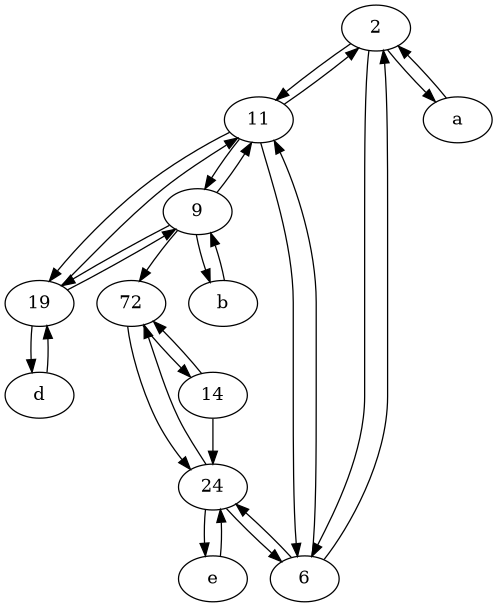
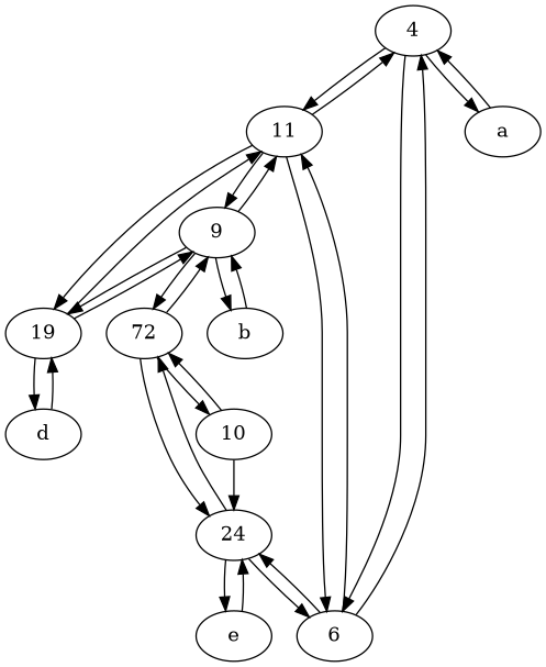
  digraph {
-   4 [label=2]
+   4
    11
    6
    a
    19
    9
    24
    d
    n9 [label=72]
    b
-   14
+   14 [label=10]
    e
    4 -> 11
    4 -> 6
    4 -> a
    11 -> 4
    11 -> 6
    11 -> 19
    11 -> 9
    6 -> 4
    6 -> 11
    6 -> 24
    a -> 4
    19 -> 11
    19 -> 9
    19 -> d
    9 -> 11
    9 -> 19
    9 -> n9
    9 -> b
    24 -> 6
    24 -> n9
    24 -> e
    d -> 19
+   n9 -> 9
    n9 -> 24
    n9 -> 14
    b -> 9
    14 -> 24
    14 -> n9
    e -> 24
  }
